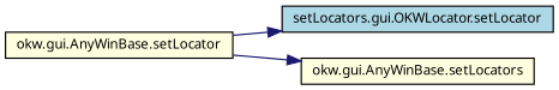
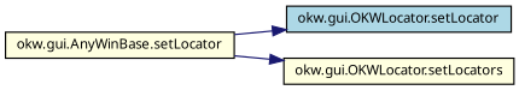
  digraph {
    fontname="Noto Sans"
    rankdir=LR
    node [color=black fillcolor=lightyellow fontname="Noto Sans" fontsize=10 shape=record style=filled]
    edge [color=midnightblue fontname="Noto Sans" fontsize=10 labelfontname=Helvetica labelfontsize=10 style=solid]
    n1 [fontcolor=black height=0.2 label="okw.gui.AnyWinBase.setLocator" width=0.4]
-   n2 [fillcolor=lightblue height=0.2 label="setLocators.gui.OKWLocator.setLocator" width=0.4]
-   n3 [height=0.2 label="okw.gui.AnyWinBase.setLocators" width=0.4]
+   n2 [fillcolor=lightblue height=0.2 label="okw.gui.OKWLocator.setLocator" width=0.4]
+   n3 [height=0.2 label="okw.gui.OKWLocator.setLocators" width=0.4]
    n1 -> n2
    n1 -> n3
  }
